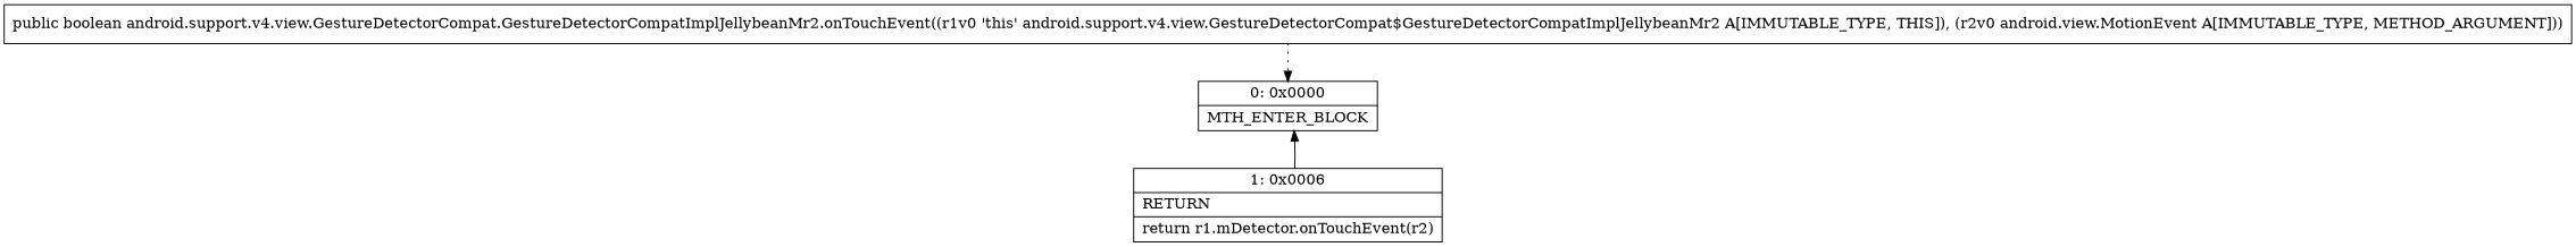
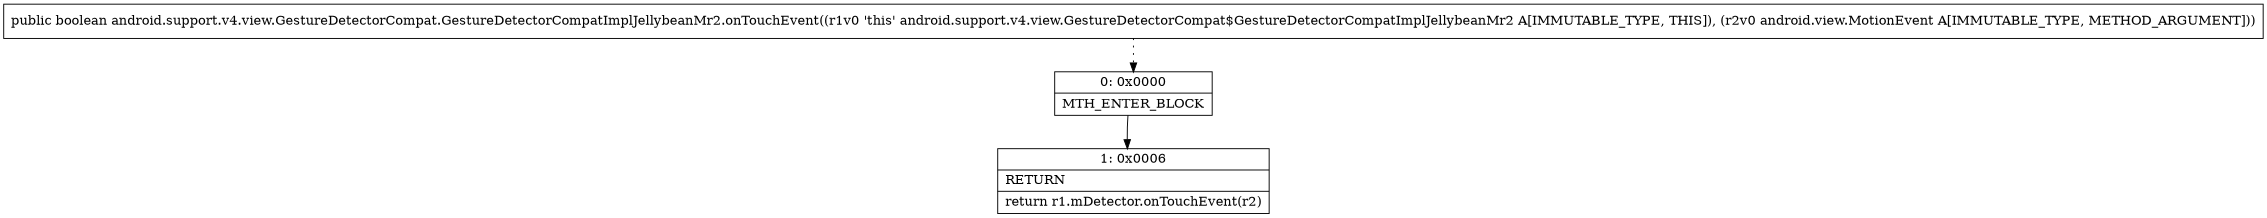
  digraph {
    node [shape=record]
    n1 [label="{0\:\ 0x0000|MTH_ENTER_BLOCK\l}"]
    n2 [label="{1\:\ 0x0006|RETURN\l|return r1.mDetector.onTouchEvent(r2)\l}"]
    n3 [label="{public boolean android.support.v4.view.GestureDetectorCompat.GestureDetectorCompatImplJellybeanMr2.onTouchEvent((r1v0 'this' android.support.v4.view.GestureDetectorCompat$GestureDetectorCompatImplJellybeanMr2 A[IMMUTABLE_TYPE, THIS]), (r2v0 android.view.MotionEvent A[IMMUTABLE_TYPE, METHOD_ARGUMENT])) }"]
-   n2 -> n1 [style=solid]
+   n1 -> n2 [style=solid]
    n3 -> n1 [style=dotted]
  }
